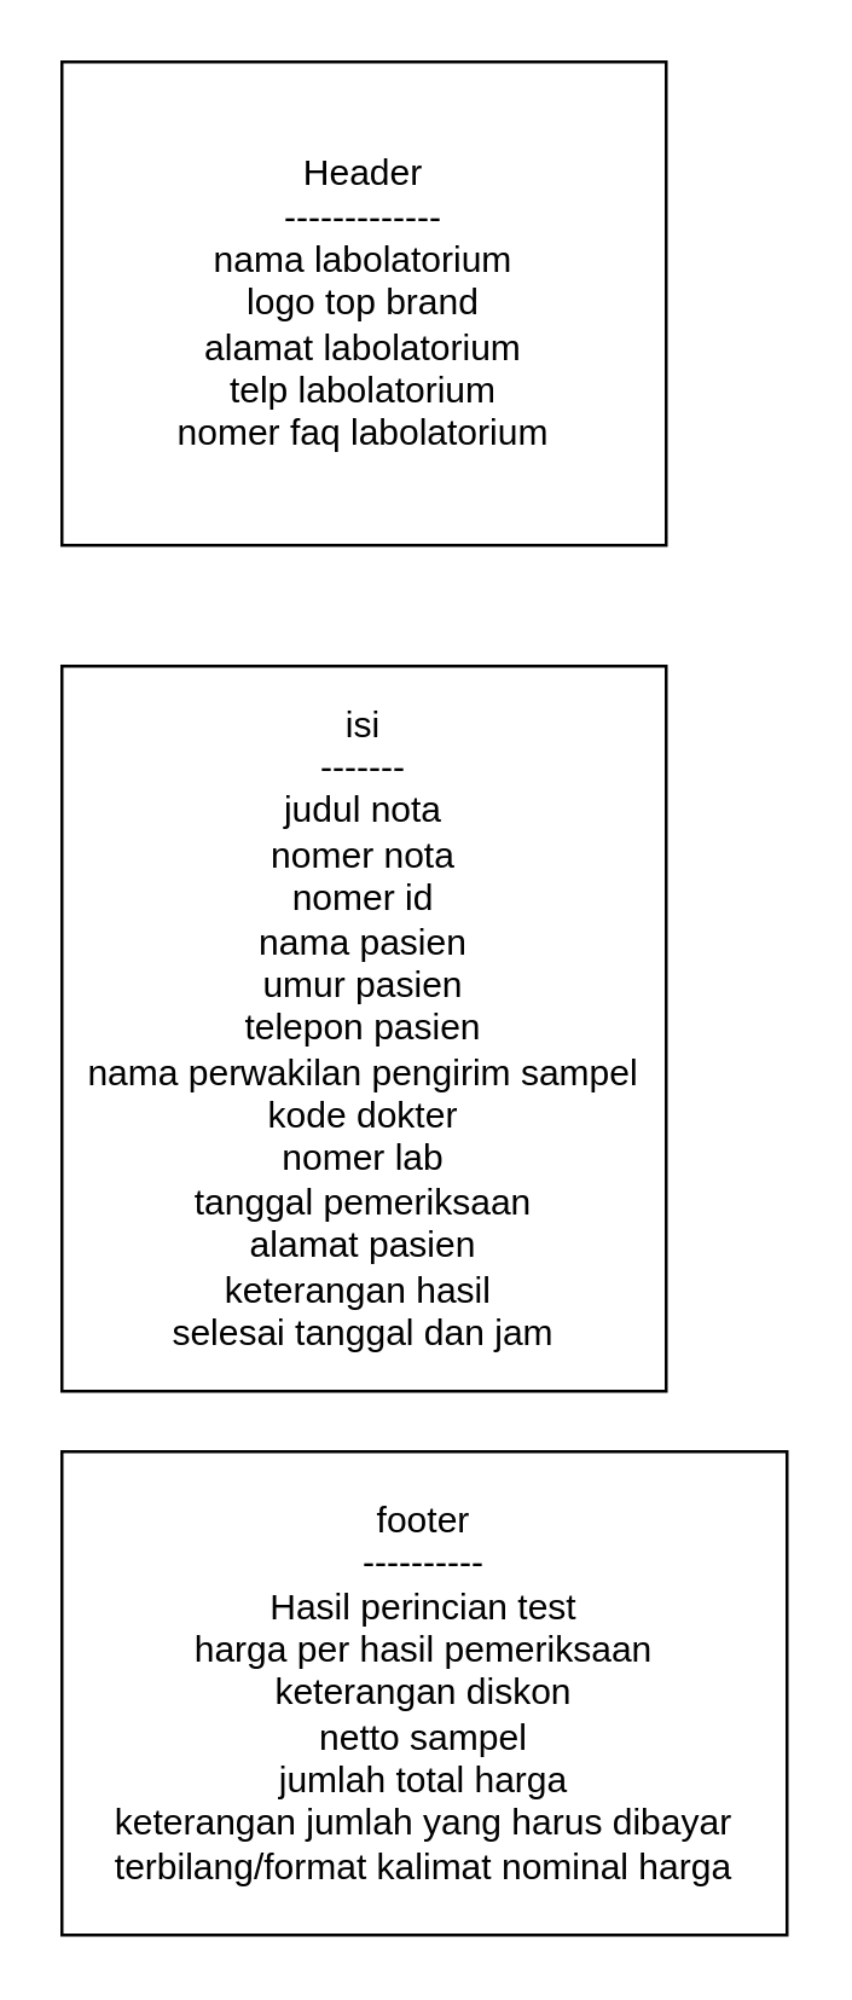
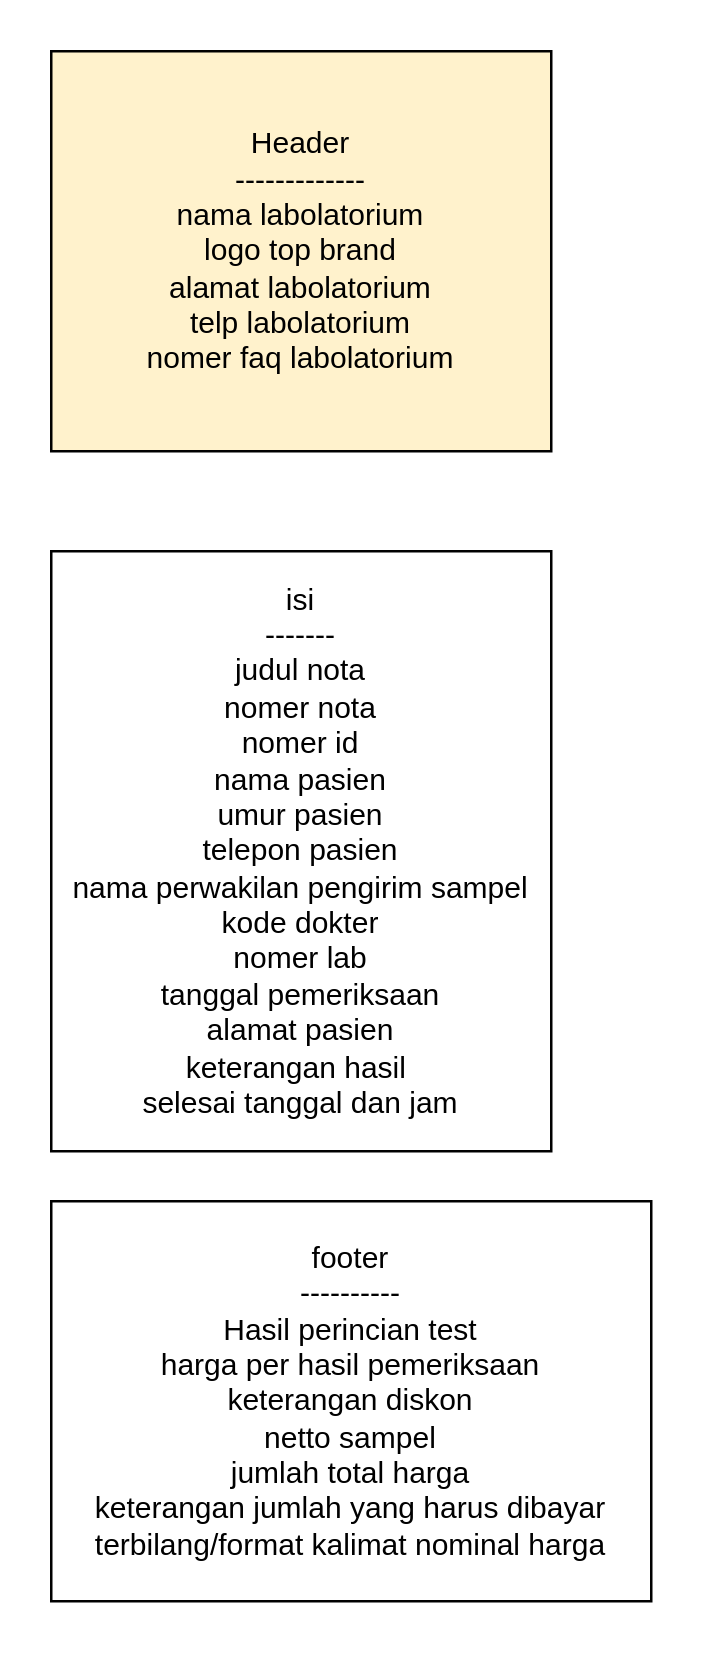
  <mxCell id="0" />
  <mxCell id="1" parent="0" />
- <mxCell id="2" value="Header&lt;br&gt;-------------&lt;br&gt;nama labolatorium&lt;br&gt;logo top brand&lt;br&gt;alamat labolatorium&lt;br&gt;telp labolatorium&lt;br&gt;nomer faq labolatorium" style="rounded=0;whiteSpace=wrap;html=1;" vertex="1" parent="1"><mxGeometry x="20" y="20" width="200" height="160" as="geometry" /></mxCell>
+ <mxCell id="2" value="Header&lt;br&gt;-------------&lt;br&gt;nama labolatorium&lt;br&gt;logo top brand&lt;br&gt;alamat labolatorium&lt;br&gt;telp labolatorium&lt;br&gt;nomer faq labolatorium" style="rounded=0;whiteSpace=wrap;html=1;fillColor=#fff2cc;" vertex="1" parent="1"><mxGeometry x="20" y="20" width="200" height="160" as="geometry" /></mxCell>
  <mxCell id="3" value="isi&lt;br&gt;-------&lt;br&gt;judul nota&lt;br&gt;nomer nota&lt;br&gt;nomer id&lt;br&gt;nama pasien&lt;br&gt;umur pasien&lt;br&gt;telepon pasien&lt;br&gt;nama perwakilan pengirim sampel&lt;br&gt;kode dokter&lt;br&gt;nomer lab&lt;br&gt;tanggal pemeriksaan&lt;br&gt;alamat pasien&lt;br&gt;keterangan hasil&amp;nbsp;&lt;br&gt;selesai tanggal dan jam" style="rounded=0;whiteSpace=wrap;html=1;" vertex="1" parent="1"><mxGeometry x="20" y="220" width="200" height="240" as="geometry" /></mxCell>
  <mxCell id="4" value="footer&lt;br&gt;----------&lt;br&gt;Hasil perincian test&lt;br&gt;harga per hasil pemeriksaan&lt;br&gt;keterangan diskon&lt;br&gt;netto sampel&lt;br&gt;jumlah total harga&lt;br&gt;keterangan jumlah yang harus dibayar&lt;br&gt;terbilang/format kalimat nominal harga" style="rounded=0;whiteSpace=wrap;html=1;" vertex="1" parent="1"><mxGeometry x="20" y="480" width="240" height="160" as="geometry" /></mxCell>
